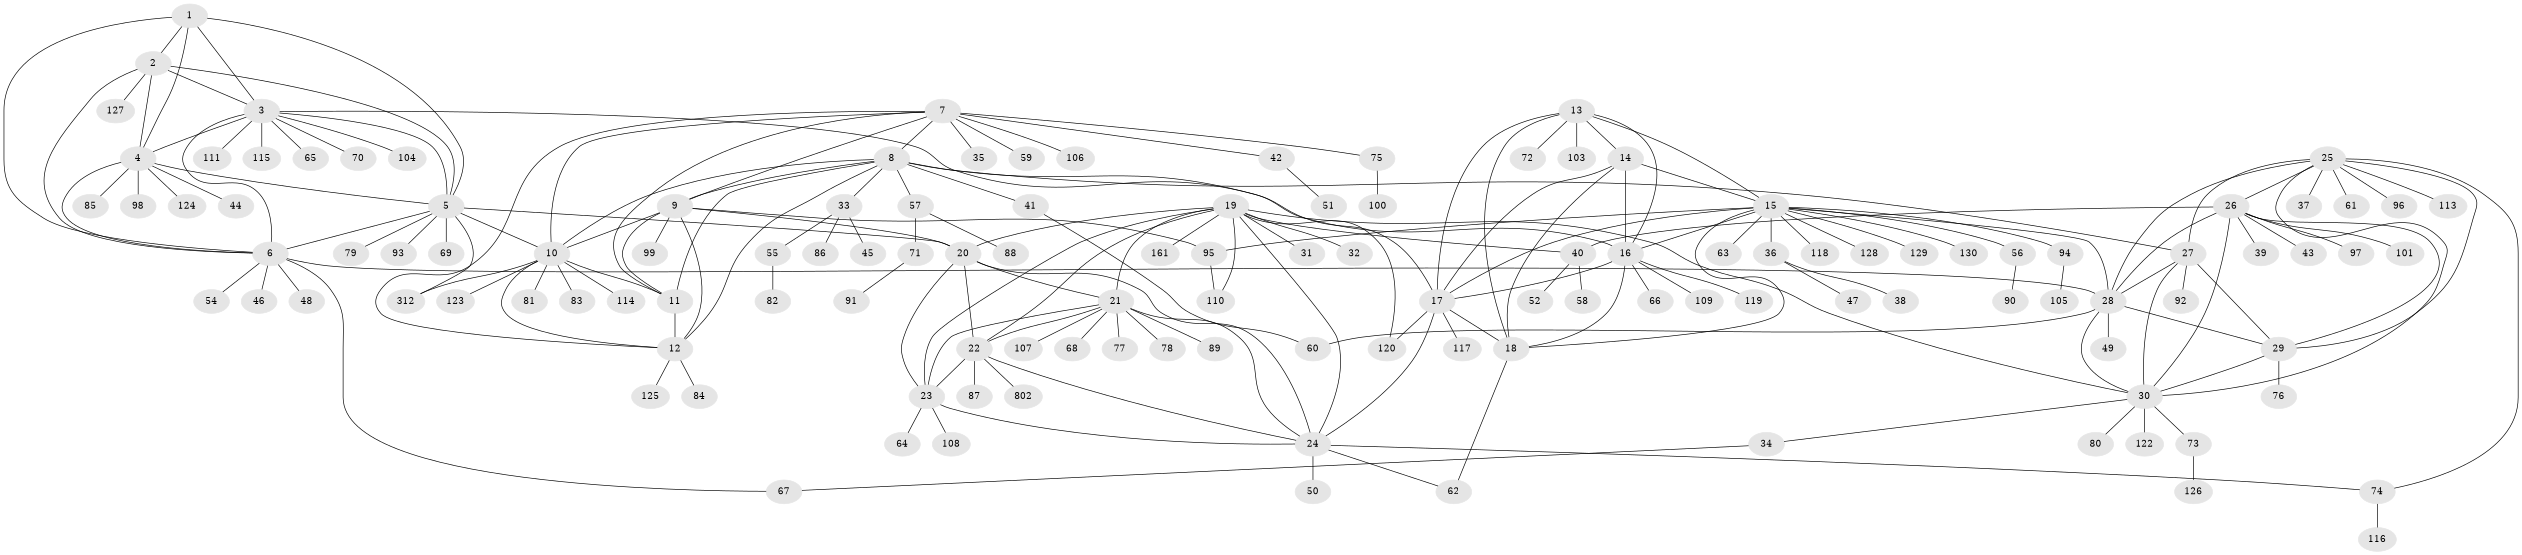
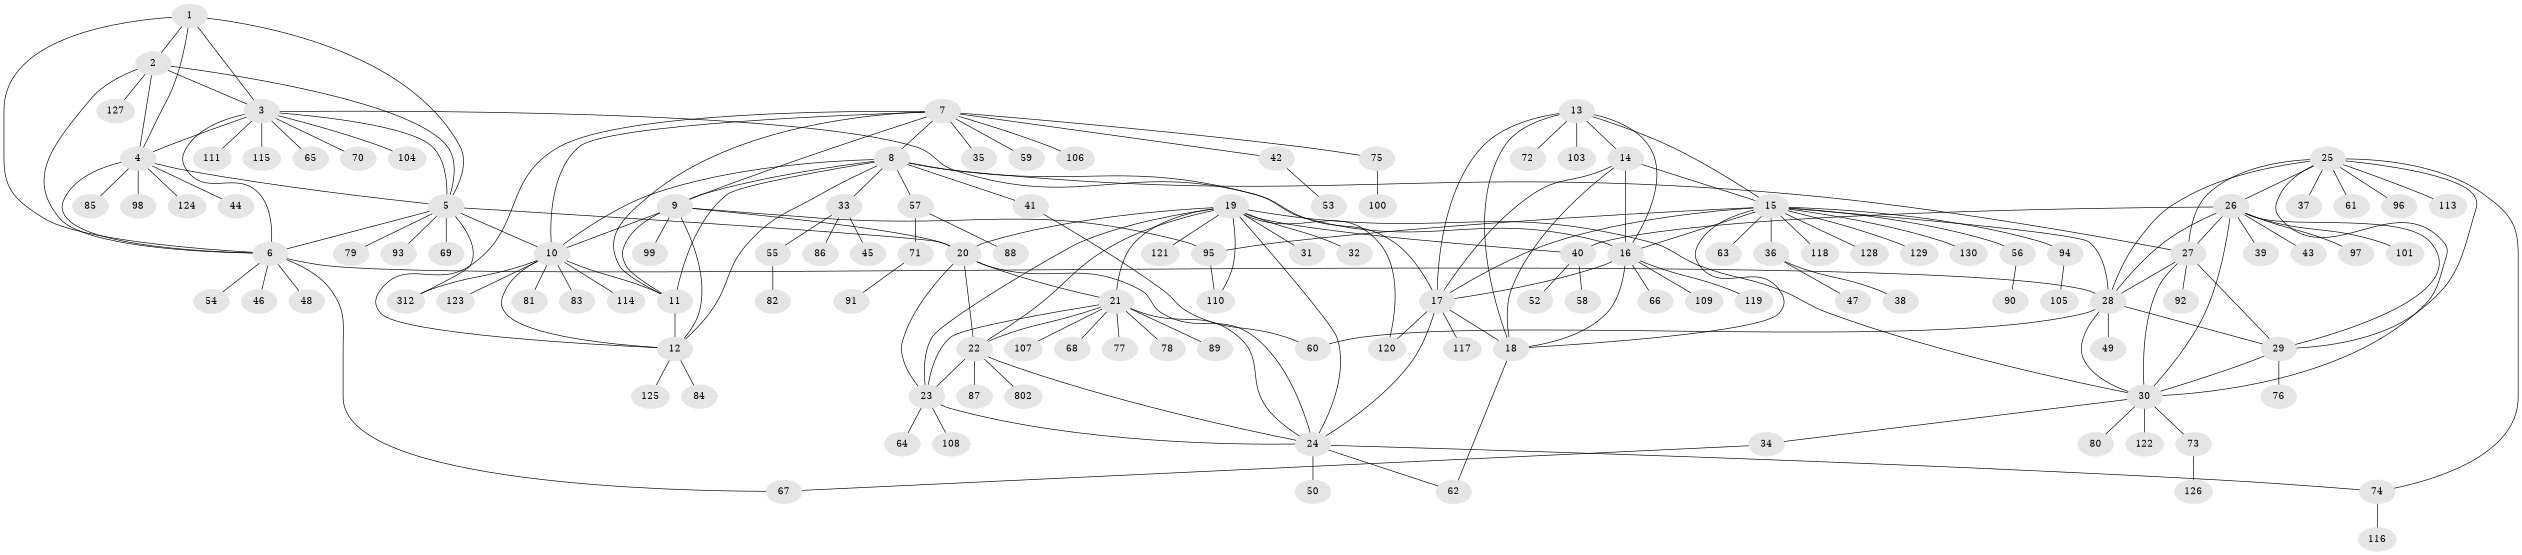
  graph {
    node [color=gray90 style=filled]
    1
    2
    3
    4
    5
    6
    127
    17
    65
    70
    104
    111
    115
    44
    85
    98
    124
    10
    20
    69
    79
    93
    n23 [label=312]
    28
    46
    48
    54
    67
    18
    24
    117
    120
    11
    12
    81
    83
    114
    123
    21
    22
    23
    30
    29
    49
    60
    7
    8
    9
    35
    42
    59
    75
    106
    16
    27
    33
    41
    57
    95
    99
    84
    125
-   51
+   51 [label=53]
    100
    66
    109
    119
    92
    45
    55
    86
    71
    88
    110
    13
    14
    15
    72
    103
    36
    56
    63
    94
    118
    128
    129
    130
    62
    38
    47
    90
    105
    50
    74
    19
    31
    32
    40
-   121 [label=161]
+   121
    68
    77
    78
    89
    107
    87
    n106 [label=802]
    64
    108
    34
    73
    80
    122
    52
    58
    116
    25
    26
    37
    61
    96
    113
    39
    43
    97
    101
    76
    126
    82
    91
    1 -- 2
    1 -- 3
    1 -- 4
    1 -- 5
    1 -- 6
    2 -- 3
    2 -- 4
    2 -- 5
    2 -- 6
    2 -- 127
    3 -- 4
    3 -- 5
    3 -- 6
    3 -- 17
    3 -- 65
    3 -- 70
    3 -- 104
    3 -- 111
    3 -- 115
    4 -- 5
    4 -- 6
    4 -- 44
    4 -- 85
    4 -- 98
    4 -- 124
    5 -- 6
    5 -- 10
    5 -- 20
    5 -- 69
    5 -- 79
    5 -- 93
    5 -- n23
    6 -- 28
    6 -- 46
    6 -- 48
    6 -- 54
    6 -- 67
    17 -- 18
    17 -- 24
    17 -- 117
    17 -- 120
    10 -- n23
    10 -- 11
    10 -- 12
    10 -- 81
    10 -- 83
    10 -- 114
    10 -- 123
    20 -- 24
    20 -- 21
    20 -- 22
    20 -- 23
    28 -- 30
    28 -- 29
    28 -- 49
    28 -- 60
    18 -- 62
    24 -- 62
    24 -- 50
    24 -- 74
    11 -- 12
    12 -- 84
    12 -- 125
    21 -- 24
    21 -- 22
    21 -- 23
    21 -- 68
    21 -- 77
    21 -- 78
    21 -- 89
    21 -- 107
    22 -- 24
    22 -- 23
    22 -- 87
    22 -- n106
    23 -- 24
    23 -- 64
    23 -- 108
    30 -- 34
    30 -- 73
    30 -- 80
    30 -- 122
    29 -- 30
    29 -- 76
    7 -- 10
    7 -- 11
    7 -- 12
    7 -- 8
    7 -- 9
    7 -- 35
    7 -- 42
    7 -- 59
    7 -- 75
    7 -- 106
    8 -- 10
    8 -- 11
    8 -- 12
    8 -- 9
    8 -- 16
    8 -- 27
    8 -- 33
    8 -- 41
    8 -- 57
    9 -- 10
    9 -- 20
    9 -- 11
    9 -- 12
    9 -- 95
    9 -- 99
    42 -- 51
    75 -- 100
    16 -- 17
    16 -- 18
    16 -- 66
    16 -- 109
    16 -- 119
    27 -- 28
    27 -- 30
    27 -- 29
    27 -- 92
    33 -- 45
    33 -- 55
    33 -- 86
    41 -- 60
    57 -- 71
    57 -- 88
    95 -- 110
    55 -- 82
    71 -- 91
    13 -- 17
    13 -- 18
    13 -- 16
    13 -- 14
    13 -- 15
    13 -- 72
    13 -- 103
    14 -- 17
    14 -- 18
    14 -- 16
    14 -- 15
    15 -- 17
    15 -- 28
    15 -- 18
    15 -- 16
    15 -- 95
    15 -- 36
    15 -- 56
    15 -- 63
    15 -- 94
    15 -- 118
    15 -- 128
    15 -- 129
    15 -- 130
    36 -- 38
    36 -- 47
    56 -- 90
    94 -- 105
    74 -- 116
    19 -- 20
    19 -- 24
    19 -- 120
    19 -- 21
    19 -- 22
    19 -- 23
    19 -- 30
    19 -- 110
    19 -- 31
    19 -- 32
    19 -- 40
    19 -- 121
    40 -- 52
    40 -- 58
    34 -- 67
    73 -- 126
    25 -- 28
    25 -- 30
    25 -- 29
    25 -- 27
    25 -- 74
    25 -- 26
    25 -- 37
    25 -- 61
    25 -- 96
    25 -- 113
    26 -- 28
    26 -- 30
    26 -- 29
+   26 -- 27
    26 -- 40
    26 -- 39
    26 -- 43
    26 -- 97
    26 -- 101
  }
